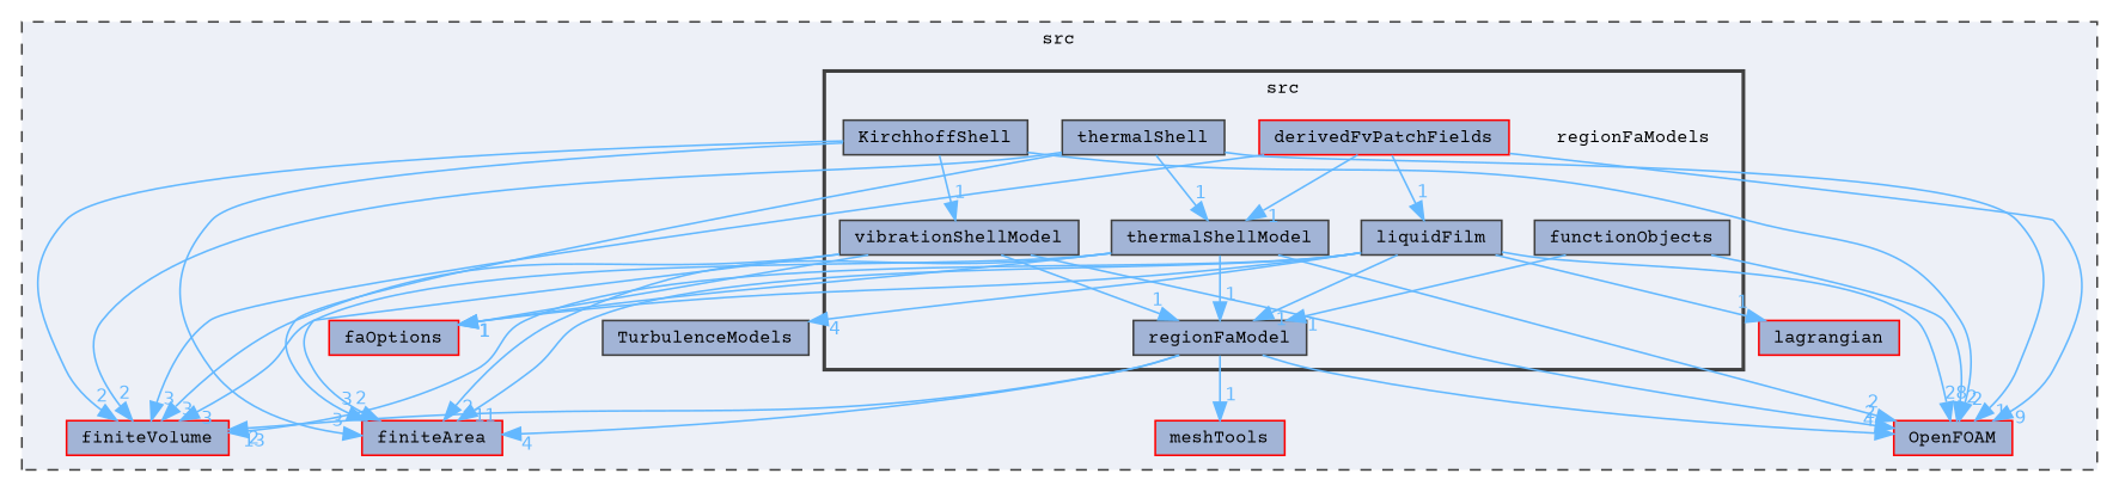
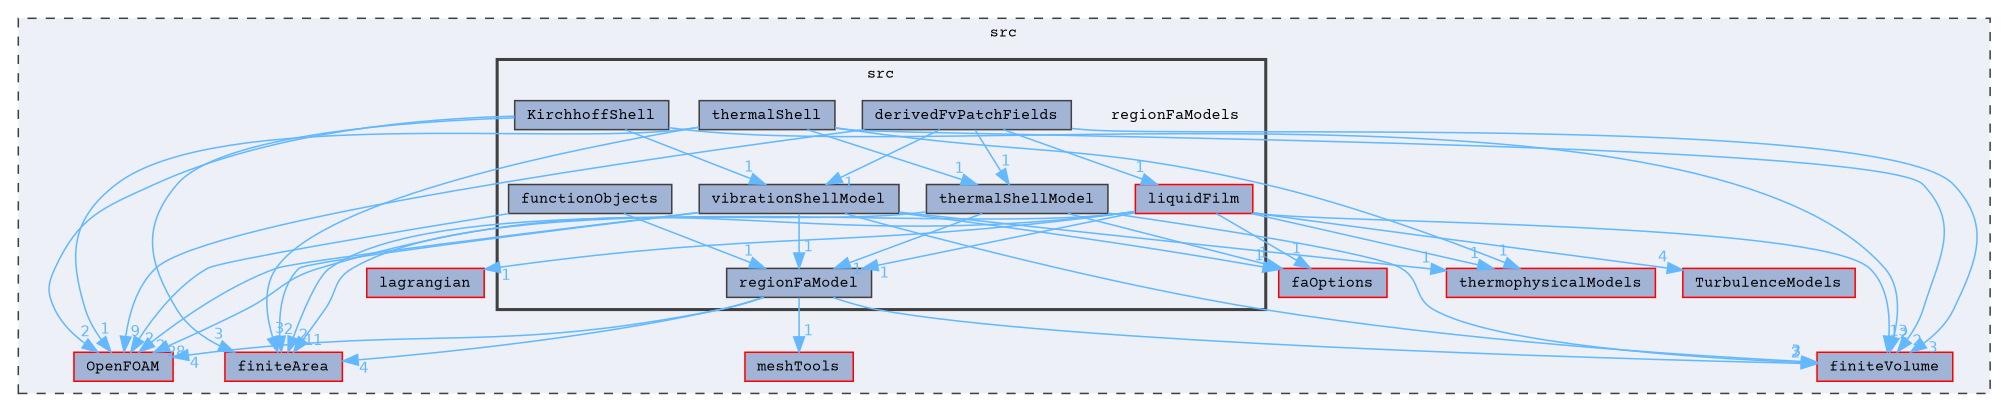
  digraph {
    compound=true
    fontname="Courier Prime"
    node [fontname="Courier Prime" fontsize=10 shape=box color=grey25 fillcolor="#a2b4d6" style=filled]
    edge [color=steelblue1 fontcolor=steelblue1 fontname="Courier Prime" fontsize=10 headlabel=1 labeldistance=1.5 labelfontname=Helvetica labelfontsize=10]
    n1 [height=0.2 label=regionFaModels shape=plaintext width=0.4 color="" fillcolor="" style=""]
-   n2 [color=red height=0.2 label=derivedFvPatchFields width=0.4]
+   n2 [height=0.2 label=derivedFvPatchFields width=0.4]
    n3 [height=0.2 label=functionObjects width=0.4]
    n4 [height=0.2 label=KirchhoffShell width=0.4]
-   n5 [height=0.2 label=liquidFilm width=0.4]
+   n5 [color=red height=0.2 label=liquidFilm width=0.4]
    n6 [height=0.2 label=regionFaModel width=0.4]
    n7 [height=0.2 label=thermalShell width=0.4]
    n8 [height=0.2 label=thermalShellModel width=0.4]
    n9 [height=0.2 label=vibrationShellModel width=0.4]
-   n10 [height=0.2 label=TurbulenceModels width=0.4]
+   n10 [color=red height=0.2 label=TurbulenceModels width=0.4]
+   n11 [color=red height=0.2 label=thermophysicalModels width=0.4]
    n12 [color=red height=0.2 label=finiteVolume width=0.4]
    n13 [color=red height=0.2 label=meshTools width=0.4]
    n14 [color=red height=0.2 label=finiteArea width=0.4]
    n15 [color=red height=0.2 label=OpenFOAM width=0.4]
    n16 [color=red height=0.2 label=faOptions width=0.4]
    n17 [color=red height=0.2 label=lagrangian width=0.4]
    subgraph cluster_1 {
      bgcolor="#edf0f7"
      fontsize=10
      label=src
      pencolor=grey25
      style="filled,dashed"
      n10
+     n11
      n12
      n13
      n14
      n15
      n16
      n17
      subgraph cluster_2 {
        bgcolor="#edf0f7"
        fontsize=10
        pencolor=grey25
        style="filled,bold"
        n1
        n2
        n3
        n4
        n5
        n6
        n7
        n8
        n9
      }
    }
    n2 -> n5
    n2 -> n8
+   n2 -> n9
    n2 -> n12 [headlabel=3]
    n2 -> n15 [headlabel=9]
    n3 -> n6
    n3 -> n15 [headlabel=2]
    n4 -> n9
    n4 -> n12 [headlabel=2]
    n4 -> n14 [headlabel=3]
    n4 -> n15 [headlabel=2]
    n5 -> n6
    n5 -> n10 [headlabel=4]
+   n5 -> n11
    n5 -> n12 [headlabel=13]
    n5 -> n14 [headlabel=11]
    n5 -> n15 [headlabel=28]
    n5 -> n16
    n5 -> n17
    n6 -> n12 [headlabel=2]
    n6 -> n13
    n6 -> n14 [headlabel=4]
    n6 -> n15 [headlabel=4]
    n7 -> n8
+   n7 -> n11
    n7 -> n12 [headlabel=2]
    n7 -> n14 [headlabel=3]
    n7 -> n15
    n8 -> n6
    n8 -> n12 [headlabel=3]
    n8 -> n14 [headlabel=2]
-   n8 -> n15 [headlabel=2]
    n8 -> n16
    n9 -> n6
+   n9 -> n11
    n9 -> n12 [headlabel=3]
    n9 -> n14 [headlabel=2]
    n9 -> n15 [headlabel=2]
    n9 -> n16
  }
